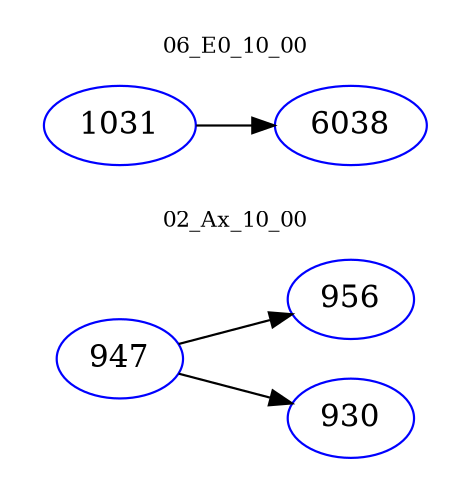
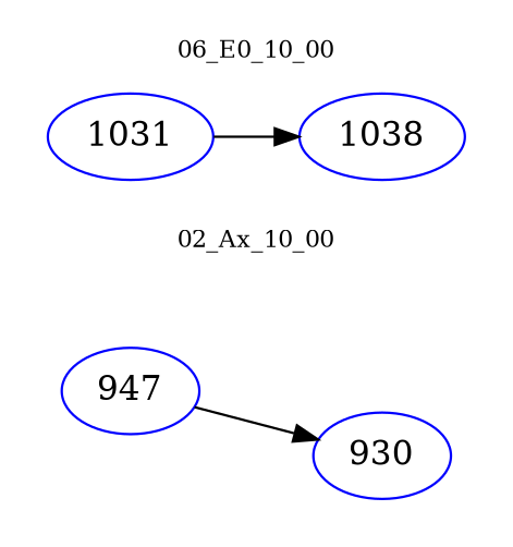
  digraph {
    rankdir=LR
    node [color=blue]
    edge [color=black]
    n1 [label=947]
    n2 [label=930]
-   n3 [label=956]
    n4 [label=1031]
-   n5 [label=6038]
+   n5 [label=1038]
    subgraph cluster_1 {
      color=white
      fontsize=10
      label="02_Ax_10_00"
      n1
      n2
-     n3
    }
    subgraph cluster_2 {
      color=white
      fontsize=10
      label="06_E0_10_00"
      n4
      n5
    }
    n1 -> n2
-   n1 -> n3
    n4 -> n5
  }
